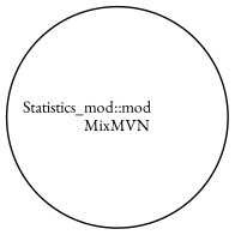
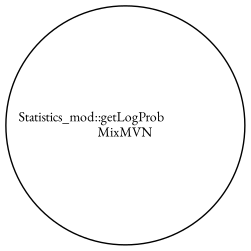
  digraph {
    rankdir=TB
    fontname="EB Garamond"
-   n1 [color=black fillcolor=white fontname="EB Garamond" fontsize=10 height=0.2 label="Statistics_mod::mod\lMixMVN" shape=circle style=filled width=0.4]
+   n1 [color=black fillcolor=white fontname="EB Garamond" fontsize=10 height=0.2 label="Statistics_mod::getLogProb\lMixMVN" shape=circle style=filled width=0.4]
  }
